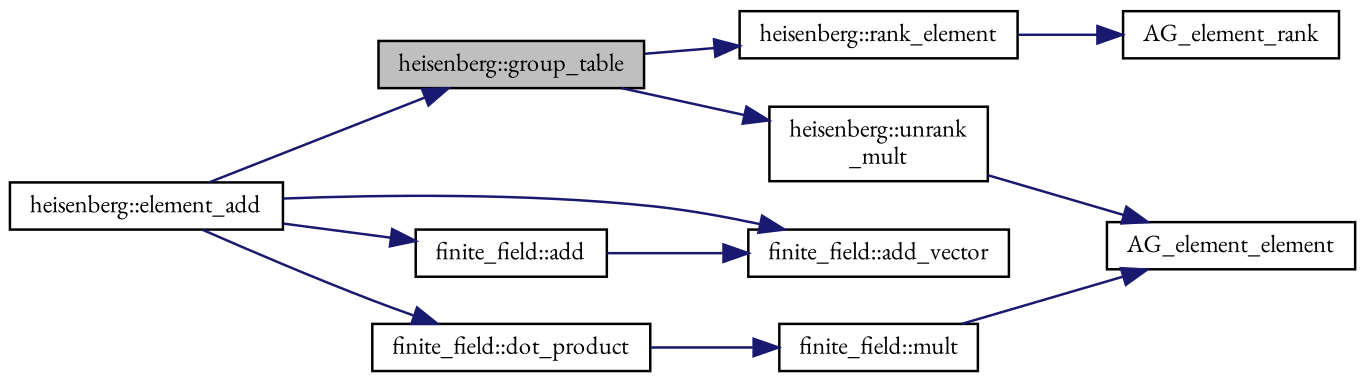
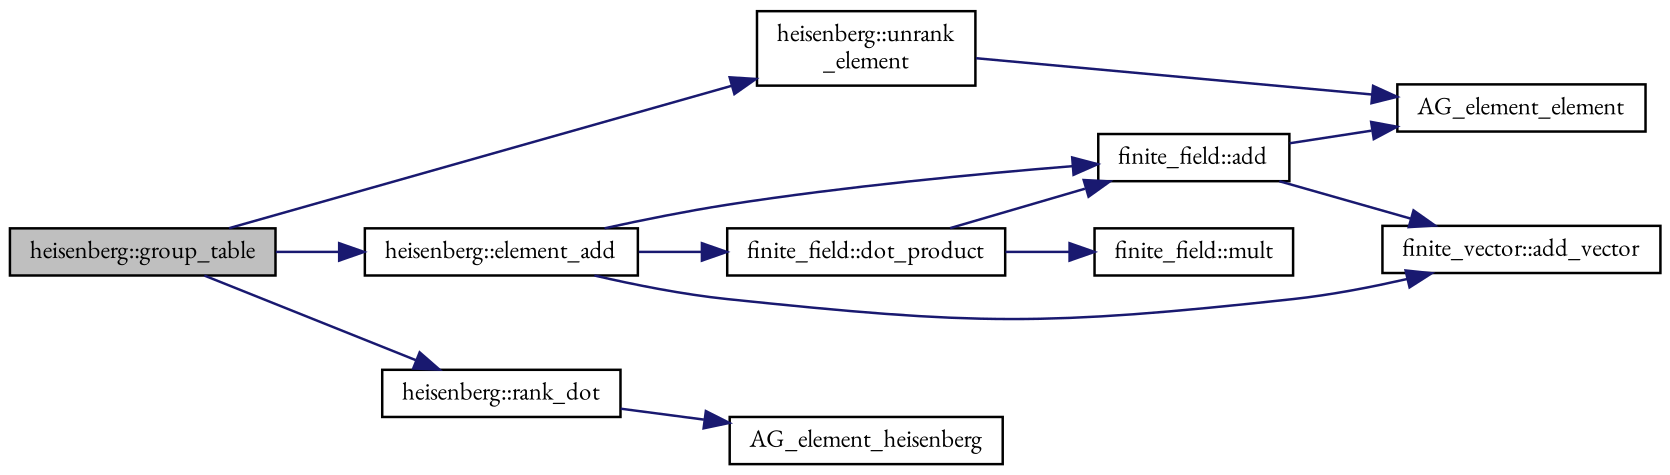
  digraph {
    fontname="EB Garamond"
    rankdir=LR
    node [color=black fillcolor=white fontname="EB Garamond" fontsize=10 shape=record style=filled]
    edge [color=midnightblue fontname="EB Garamond" fontsize=10 labelfontname=Helvetica labelfontsize=10 style=solid]
    n1 [fillcolor=grey75 fontcolor=black height=0.2 label="heisenberg::group_table" width=0.4]
-   n2 [height=0.2 label="heisenberg::unrank\l_mult" width=0.4]
+   n2 [height=0.2 label="heisenberg::unrank\l_element" width=0.4]
    n3 [height=0.2 label="heisenberg::element_add" width=0.4]
-   n4 [height=0.2 label="heisenberg::rank_element" width=0.4]
+   n4 [height=0.2 label="heisenberg::rank_dot" width=0.4]
    n5 [height=0.2 label=AG_element_element width=0.4]
-   n6 [height=0.2 label="finite_field::add_vector" width=0.4]
+   n6 [height=0.2 label="finite_vector::add_vector" width=0.4]
    n7 [height=0.2 label="finite_field::dot_product" width=0.4]
    n8 [height=0.2 label="finite_field::add" width=0.4]
-   n9 [height=0.2 label=AG_element_rank width=0.4]
+   n9 [height=0.2 label=AG_element_heisenberg width=0.4]
    n10 [height=0.2 label="finite_field::mult" width=0.4]
    n1 -> n2
-   n3 -> n1
+   n1 -> n3
    n1 -> n4
    n2 -> n5
    n3 -> n6
    n3 -> n7
    n3 -> n8
    n4 -> n9
+   n7 -> n8
    n7 -> n10
-   n10 -> n5
+   n8 -> n5
    n8 -> n6
  }
